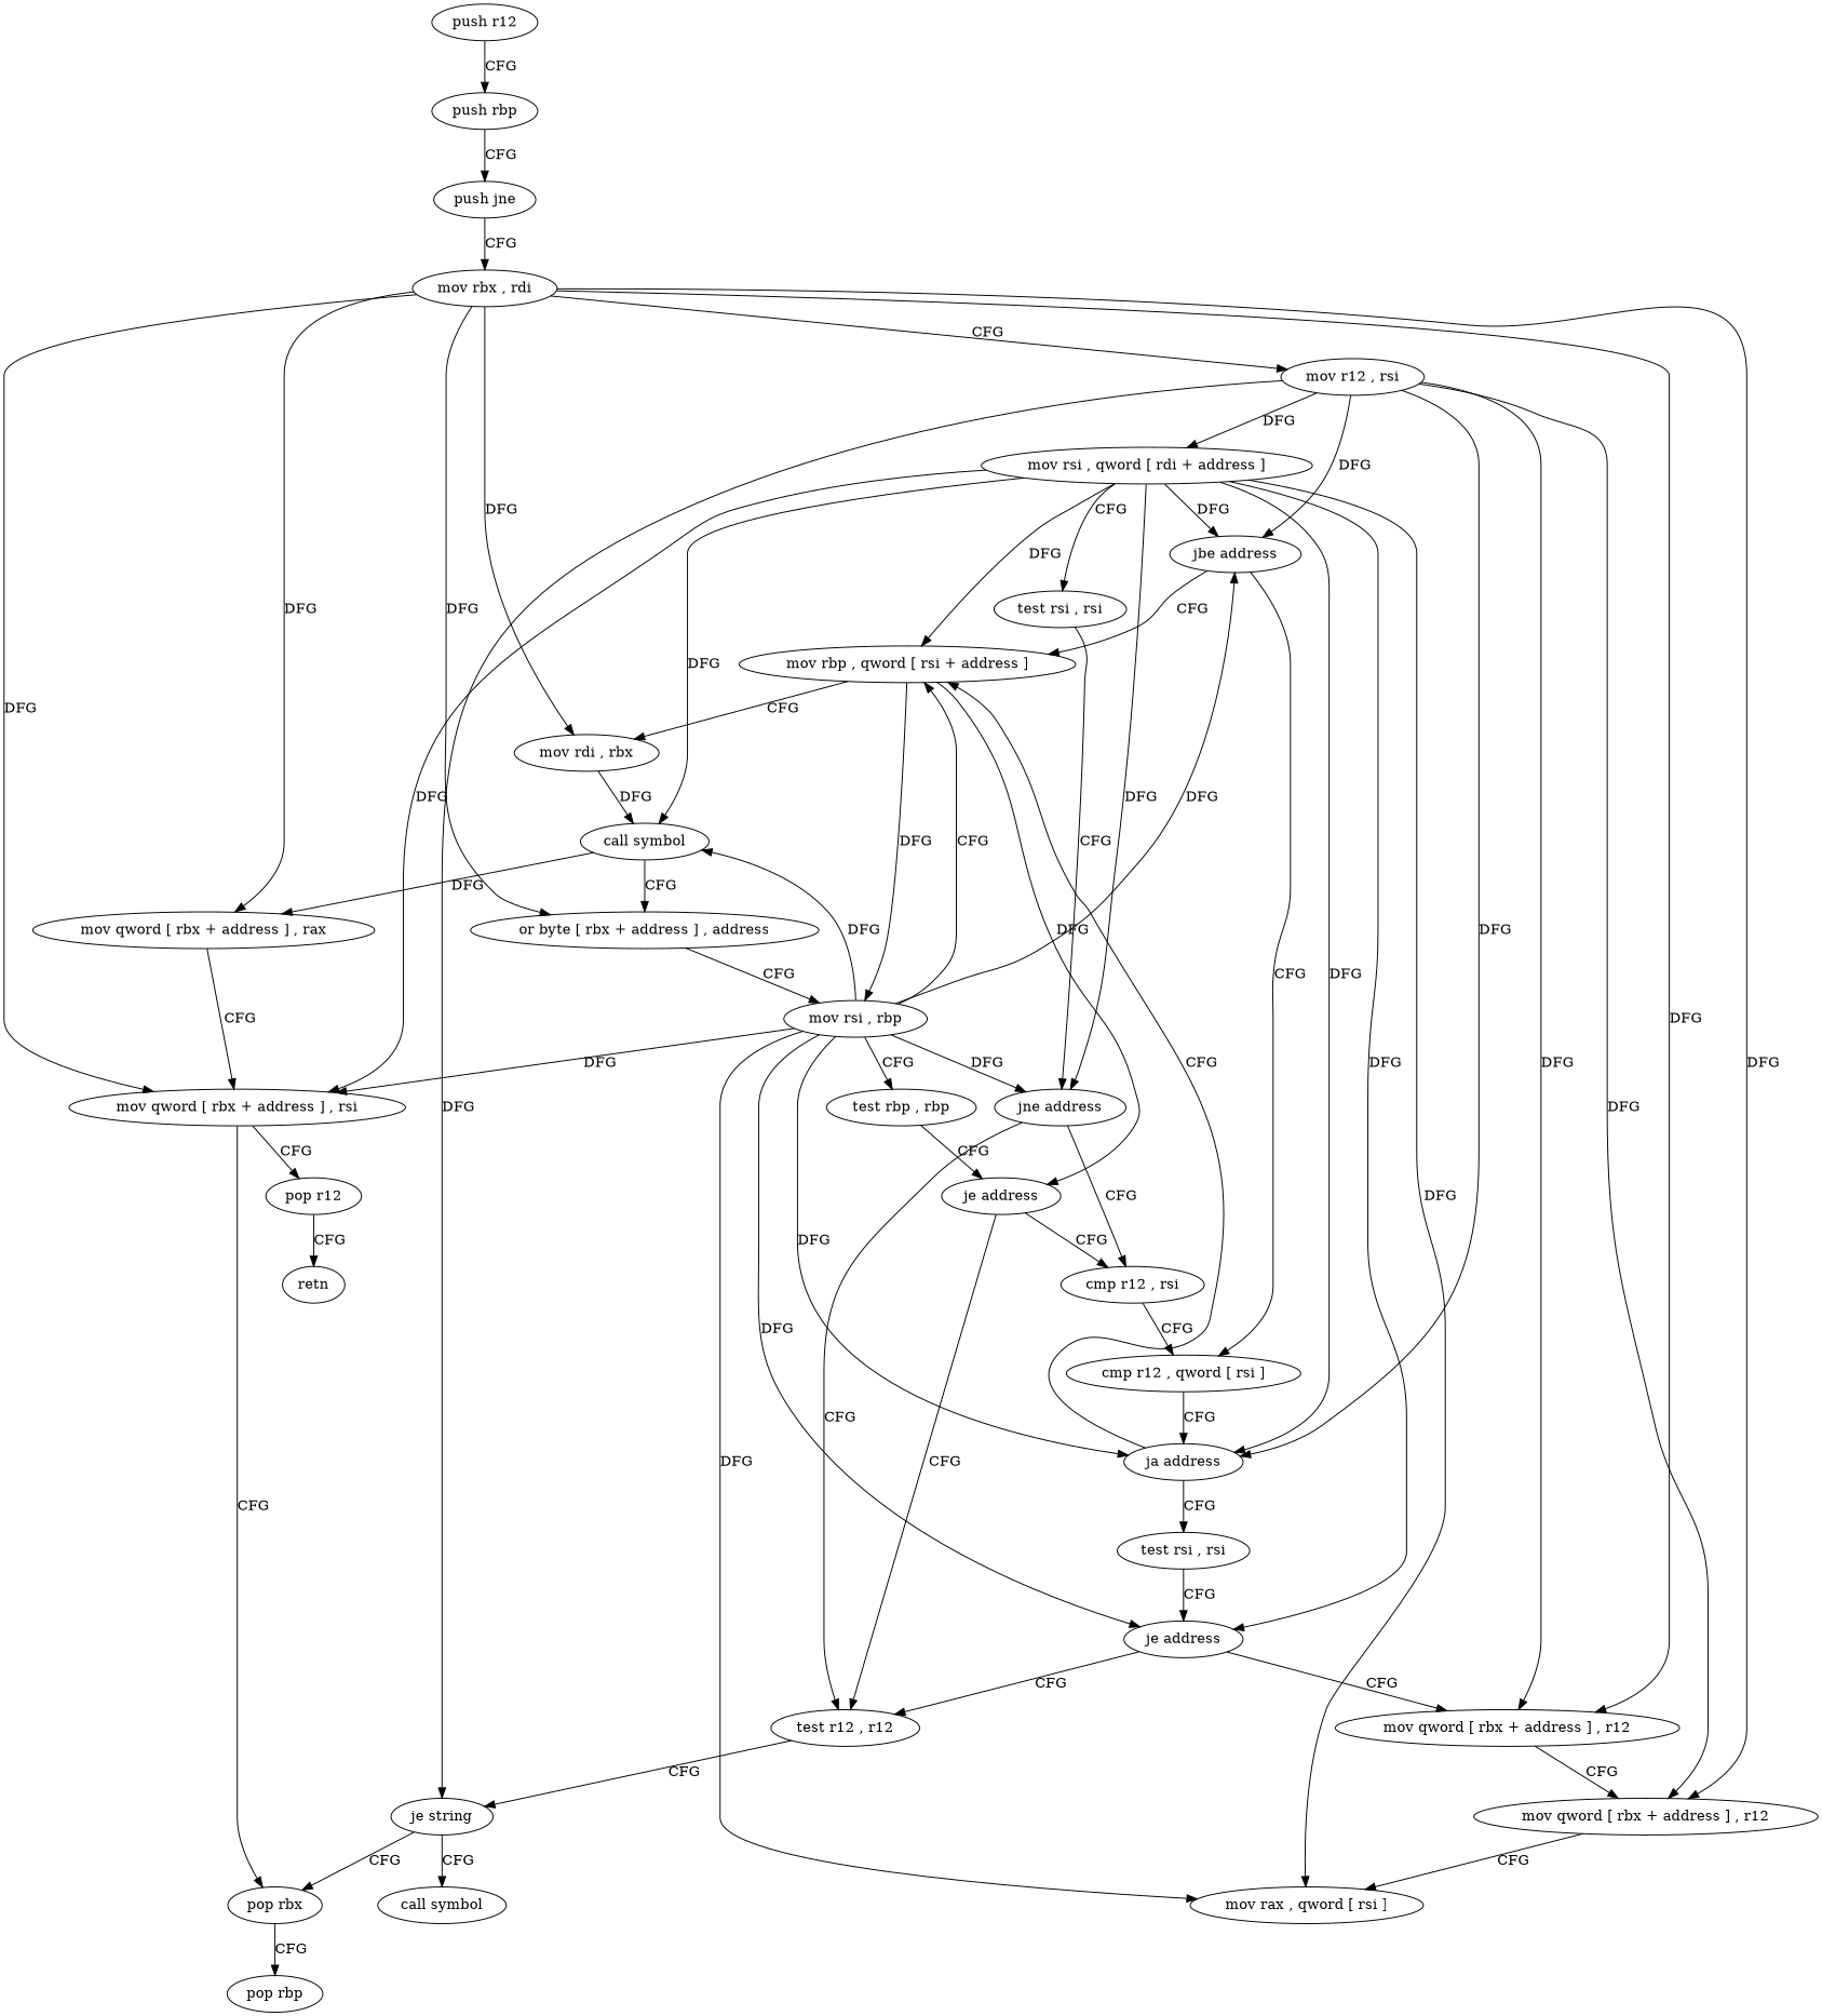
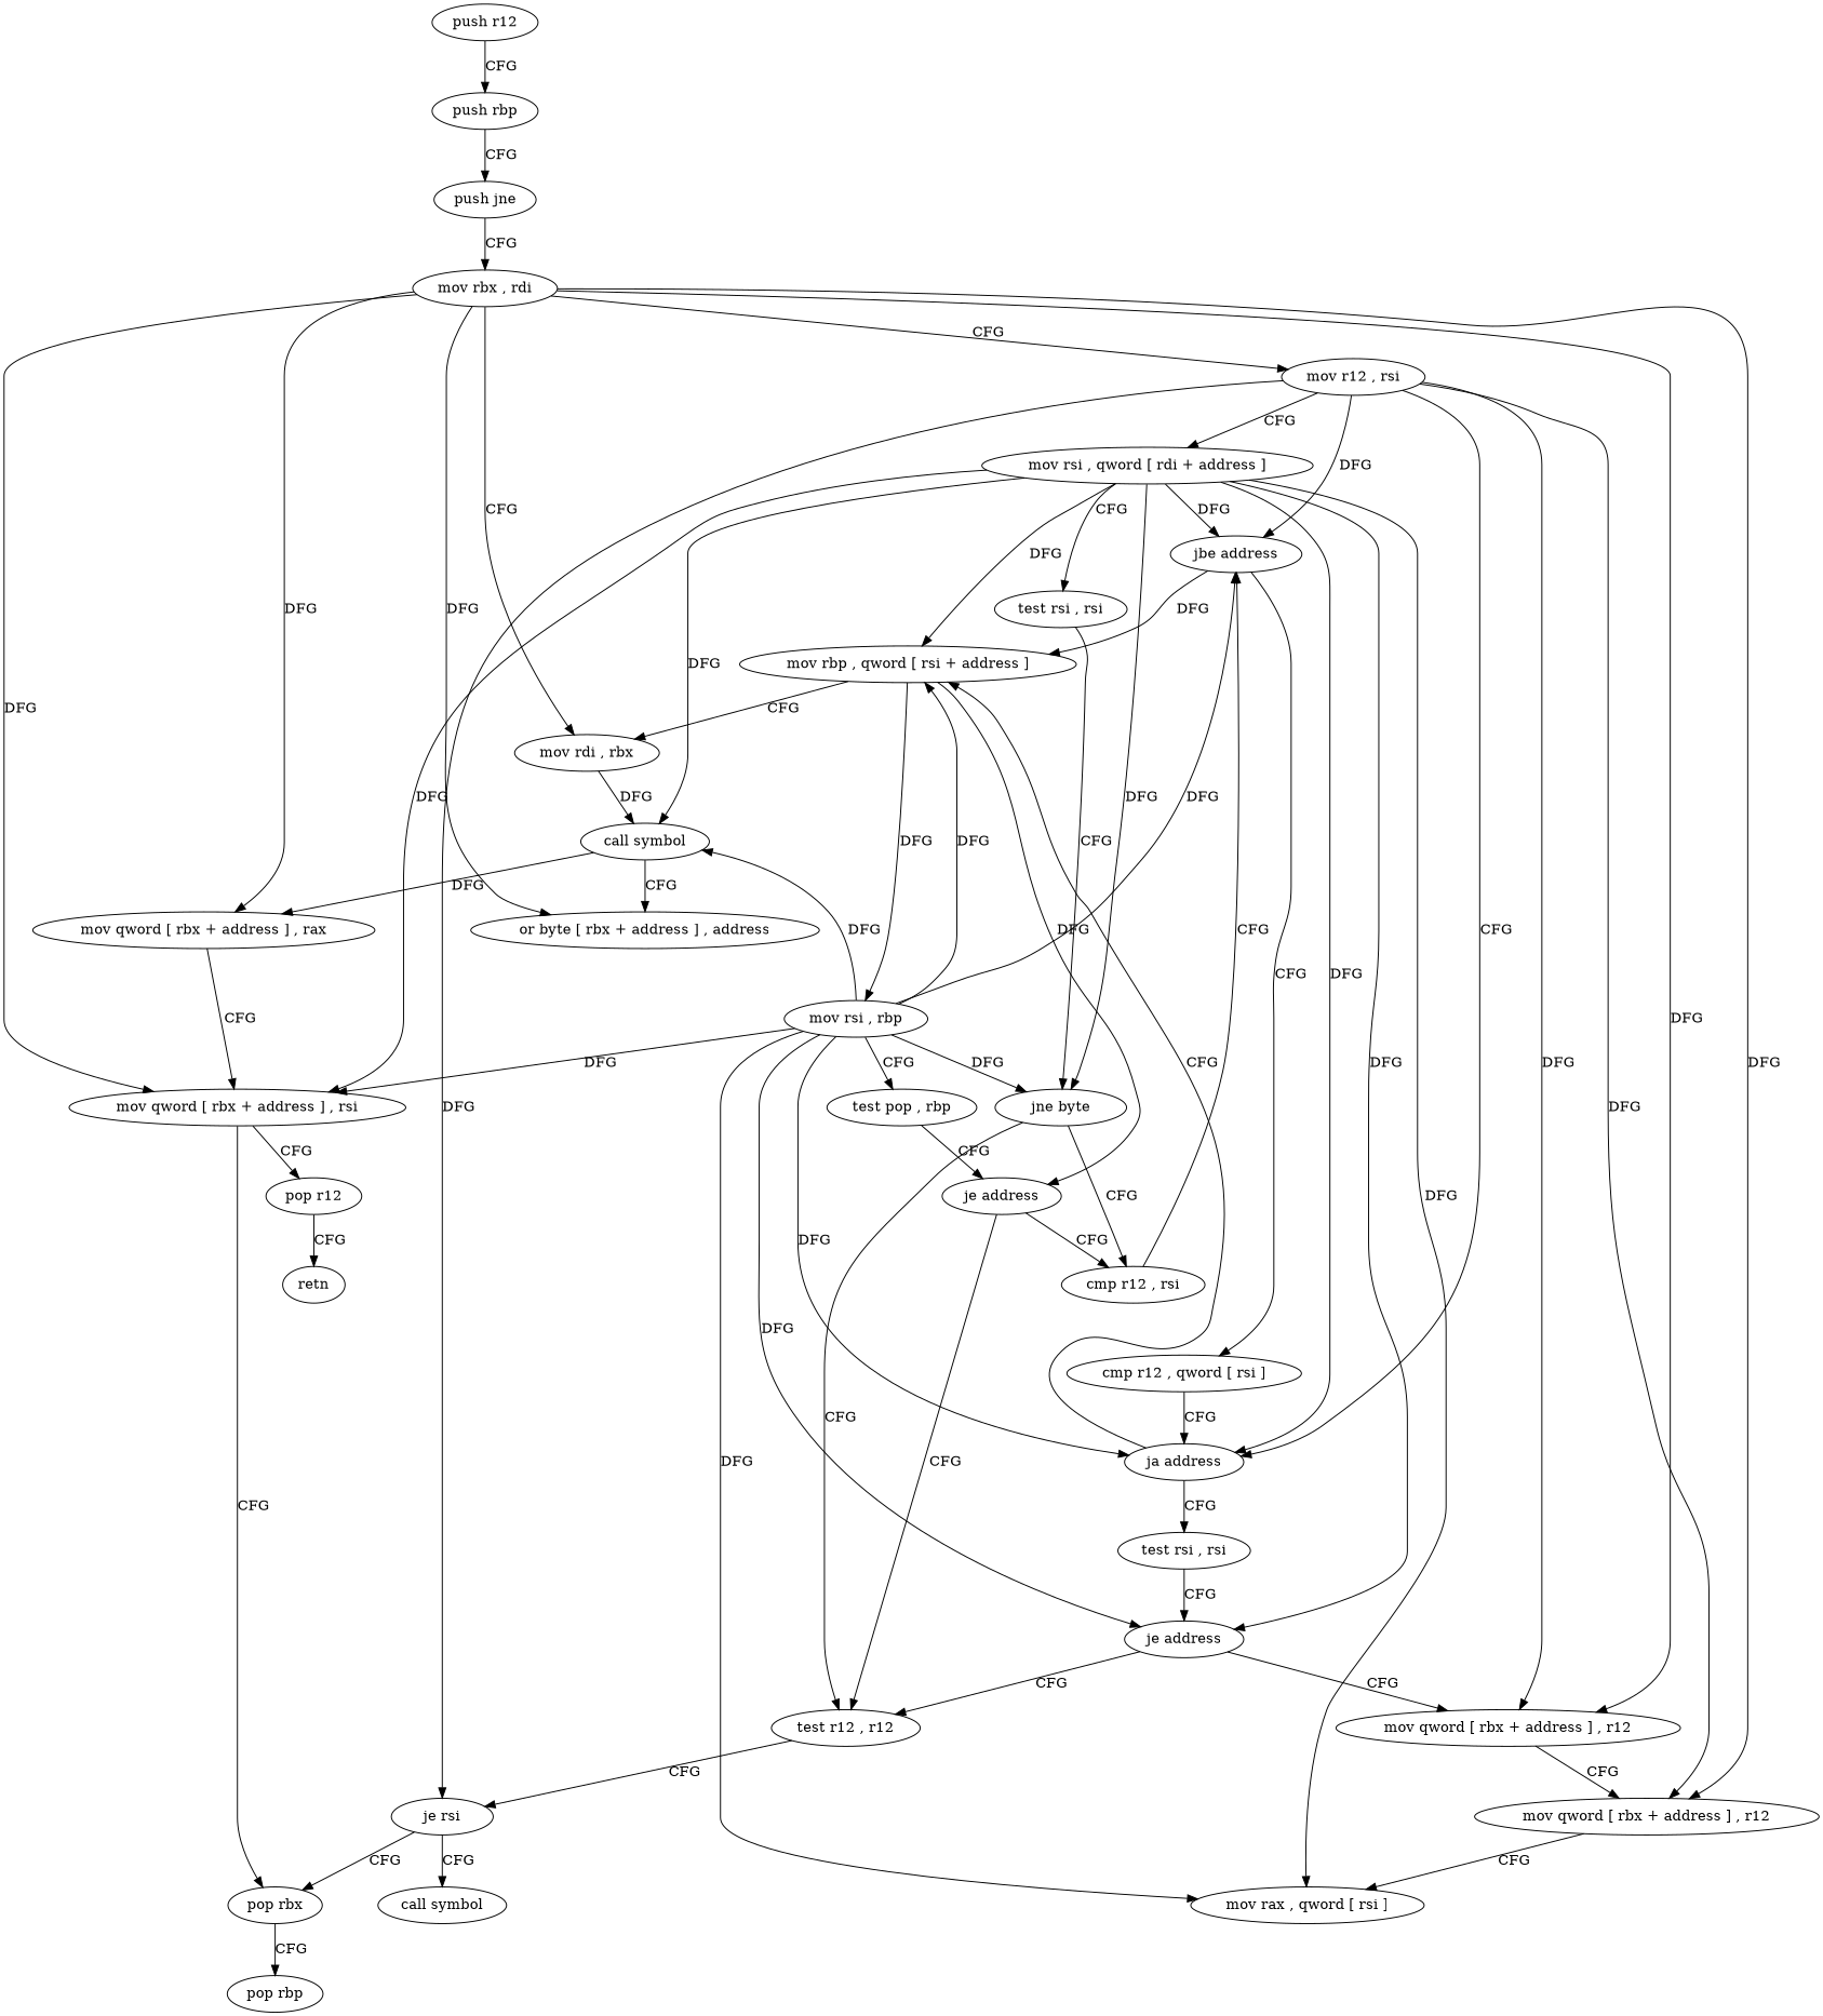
  digraph {
    n1 [label="push r12"]
    n2 [label="push rbp"]
    n3 [label="push jne"]
    n4 [label="mov rbx , rdi"]
    n5 [label="mov r12 , rsi"]
    n6 [label="mov rdi , rbx"]
    n7 [label="or byte [ rbx + address ] , address"]
    n8 [label="mov qword [ rbx + address ] , r12"]
    n9 [label="mov qword [ rbx + address ] , r12"]
    n10 [label="mov qword [ rbx + address ] , rax"]
    n11 [label="mov qword [ rbx + address ] , rsi"]
    n12 [label="mov rsi , qword [ rdi + address ]"]
    n13 [label="jbe address"]
-   n14 [label="je string"]
+   n14 [label="je rsi"]
    n15 [label="ja address"]
    n16 [label="call symbol"]
    n17 [label="mov rsi , rbp"]
    n18 [label="mov rax , qword [ rsi ]"]
    n19 [label="pop rbx"]
    n20 [label="pop r12"]
    n21 [label="test rsi , rsi"]
-   n22 [label="jne address"]
+   n22 [label="jne byte"]
    n23 [label="mov rbp , qword [ rsi + address ]"]
    n24 [label="je address"]
    n25 [label="cmp r12 , qword [ rsi ]"]
    n26 [label="call symbol"]
    n27 [label="test rsi , rsi"]
    n28 [label="cmp r12 , rsi"]
    n29 [label="test r12 , r12"]
    n30 [label="je address"]
-   n31 [label="test rbp , rbp"]
+   n31 [label="test pop , rbp"]
    n32 [label="pop rbp"]
    n33 [label=retn]
    n1 -> n2 [label=CFG]
    n2 -> n3 [label=CFG]
    n3 -> n4 [label=CFG]
    n4 -> n5 [label=CFG]
-   n4 -> n6 [label=DFG]
+   n4 -> n6 [label=CFG]
    n4 -> n7 [label=DFG]
    n4 -> n8 [label=DFG]
    n4 -> n9 [label=DFG]
    n4 -> n10 [label=DFG]
    n4 -> n11 [label=DFG]
    n5 -> n8 [label=DFG]
    n5 -> n9 [label=DFG]
-   n5 -> n12 [label=DFG]
+   n5 -> n12 [label=CFG]
    n5 -> n13 [label=DFG]
    n5 -> n14 [label=DFG]
-   n5 -> n15 [label=DFG]
+   n5 -> n15 [label=CFG]
    n6 -> n16 [label=DFG]
-   n7 -> n17 [label=CFG]
    n8 -> n9 [label=CFG]
    n9 -> n18 [label=CFG]
    n10 -> n11 [label=CFG]
    n11 -> n19 [label=CFG]
    n11 -> n20 [label=CFG]
    n12 -> n11 [label=DFG]
    n12 -> n13 [label=DFG]
    n12 -> n15 [label=DFG]
    n12 -> n16 [label=DFG]
    n12 -> n18 [label=DFG]
    n12 -> n21 [label=CFG]
    n12 -> n22 [label=DFG]
    n12 -> n23 [label=DFG]
    n12 -> n24 [label=DFG]
-   n13 -> n23 [label=CFG]
+   n13 -> n23 [label=DFG]
    n13 -> n25 [label=CFG]
    n14 -> n19 [label=CFG]
    n14 -> n26 [label=CFG]
    n15 -> n23 [label=CFG]
    n15 -> n27 [label=CFG]
    n16 -> n7 [label=CFG]
    n16 -> n10 [label=DFG]
    n17 -> n11 [label=DFG]
    n17 -> n13 [label=DFG]
    n17 -> n15 [label=DFG]
    n17 -> n16 [label=DFG]
    n17 -> n18 [label=DFG]
    n17 -> n22 [label=DFG]
-   n17 -> n23 [label=CFG]
+   n17 -> n23 [label=DFG]
    n17 -> n24 [label=DFG]
    n17 -> n31 [label=CFG]
    n19 -> n32 [label=CFG]
    n20 -> n33 [label=CFG]
    n21 -> n22 [label=CFG]
    n22 -> n28 [label=CFG]
    n22 -> n29 [label=CFG]
    n23 -> n6 [label=CFG]
    n23 -> n17 [label=DFG]
    n23 -> n30 [label=DFG]
    n24 -> n8 [label=CFG]
    n24 -> n29 [label=CFG]
    n25 -> n15 [label=CFG]
    n27 -> n24 [label=CFG]
-   n28 -> n25 [label=CFG]
+   n28 -> n13 [label=CFG]
    n29 -> n14 [label=CFG]
    n30 -> n28 [label=CFG]
    n30 -> n29 [label=CFG]
    n31 -> n30 [label=CFG]
  }
